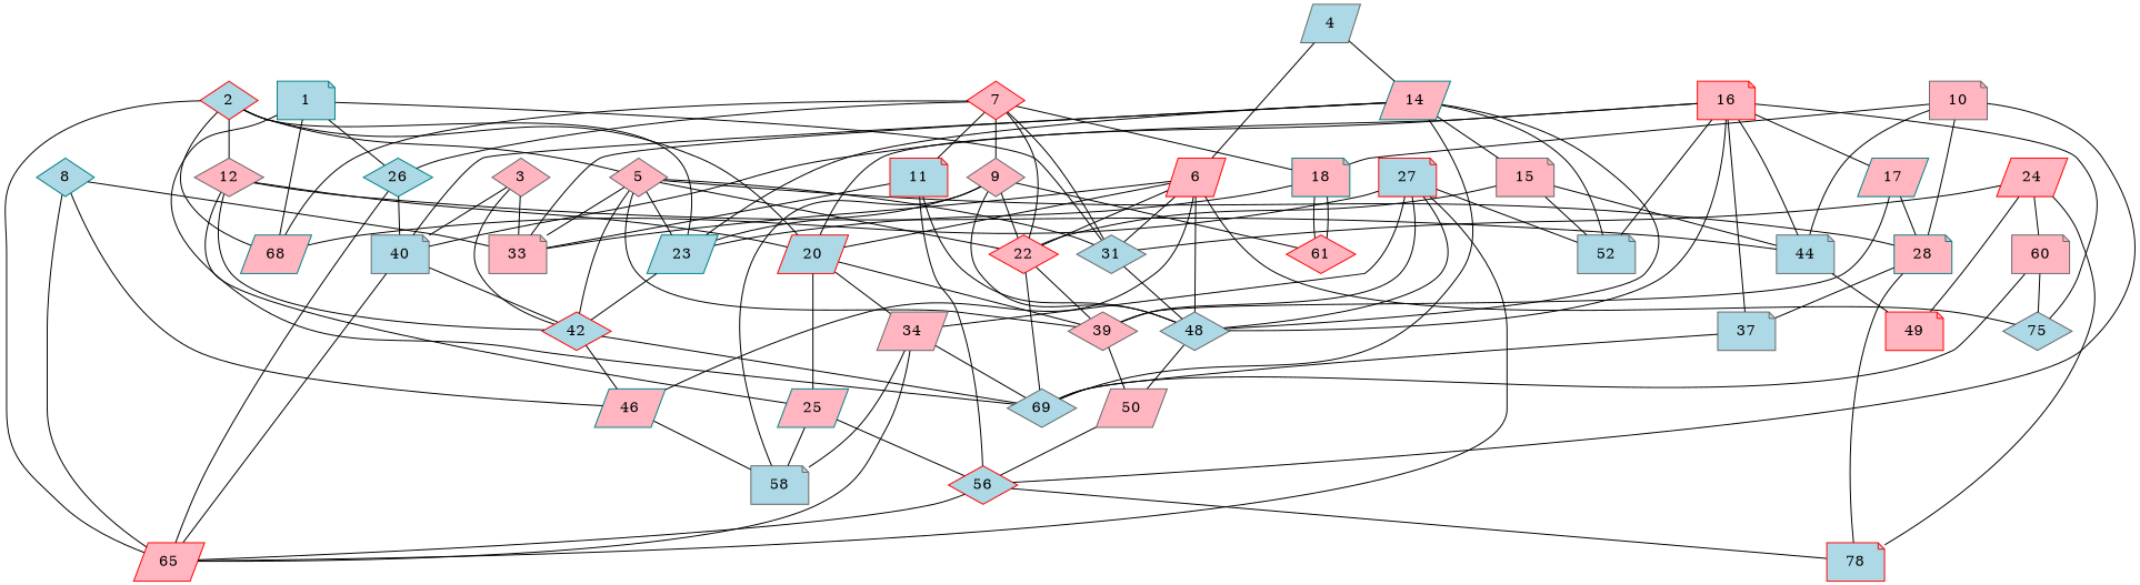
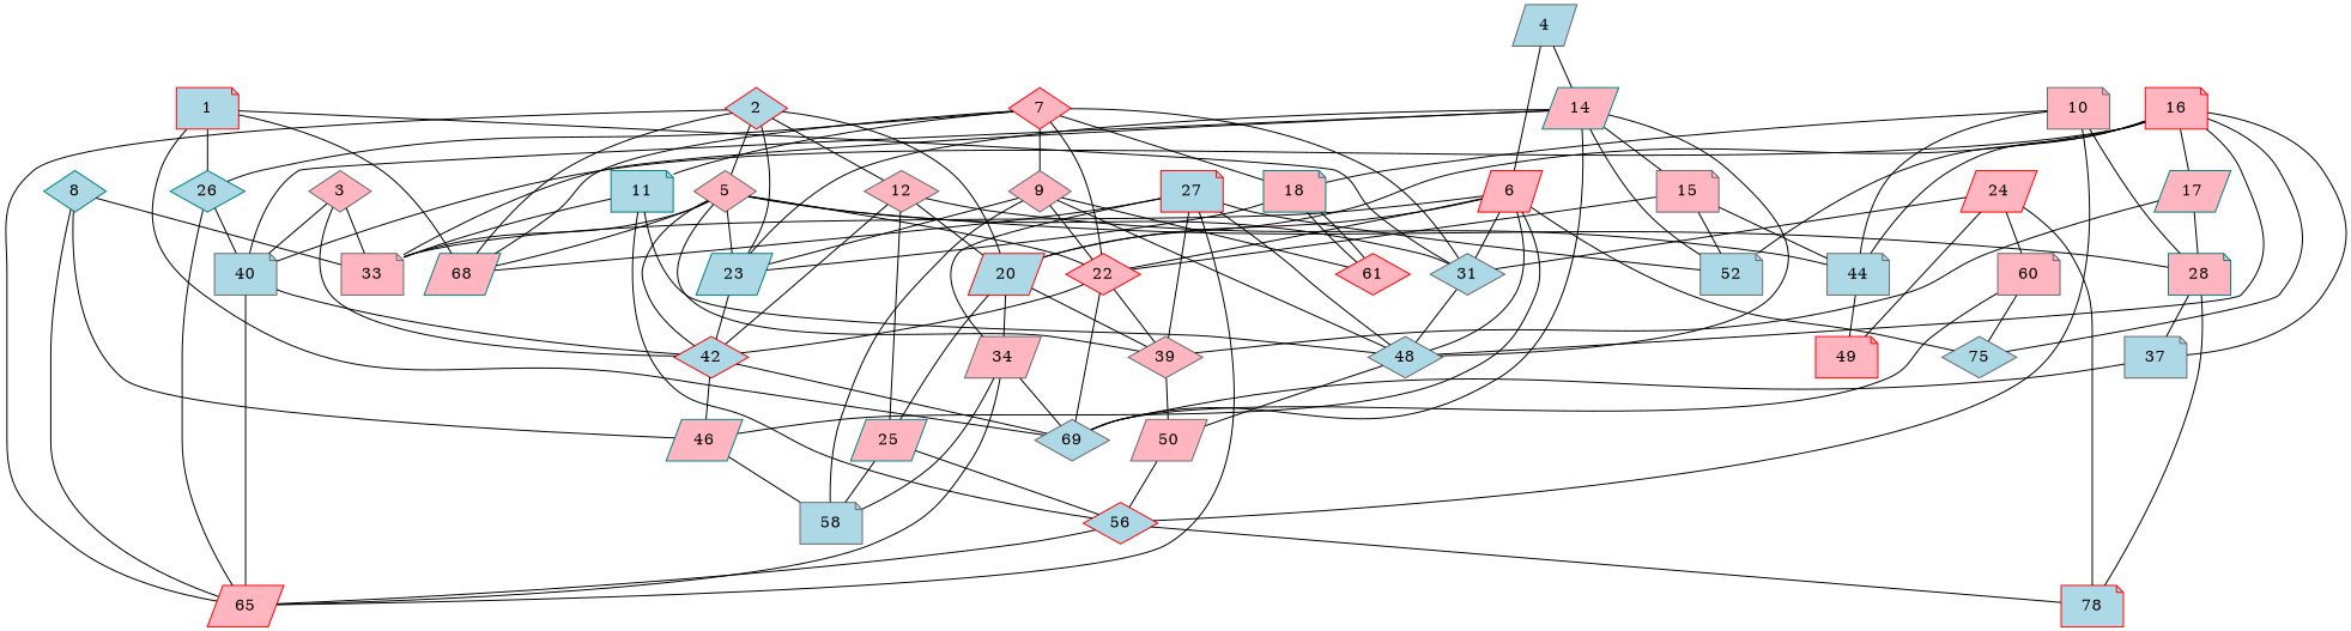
  graph {
    node [color=gray40 fillcolor=lightpink shape=note style=filled]
-   1 [color=teal fillcolor=lightblue super="+35"]
+   1 [color=red fillcolor=lightblue super="+35"]
    26 [color=teal fillcolor=lightblue shape=diamond]
    31 [fillcolor=lightblue shape=diamond super="+47"]
    68 [color=teal shape=parallelogram]
    69 [fillcolor=lightblue shape=diamond super="+71"]
    65 [color=red shape=parallelogram super="+66"]
    40 [fillcolor=lightblue super="+64"]
    48 [fillcolor=lightblue shape=diamond super="+51"]
    2 [color=red fillcolor=lightblue shape=diamond super="+53"]
    5 [shape=diamond super="+13"]
    12 [shape=diamond super="+74"]
    20 [color=red fillcolor=lightblue shape=parallelogram super="+38"]
    23 [color=teal fillcolor=lightblue shape=parallelogram]
    33 [super="+73"]
    42 [color=red fillcolor=lightblue shape=diamond super="+77"]
    22 [color=red shape=diamond super="+29"]
    28 [color=teal super="+54"]
    39 [shape=diamond super="+62"]
    44 [fillcolor=lightblue super="+59"]
    25 [color=teal shape=parallelogram]
    34 [shape=parallelogram super="+70"]
    3 [shape=diamond]
    46 [color=teal shape=parallelogram super="+72"]
    6 [color=red shape=parallelogram super="+32"]
    75 [fillcolor=lightblue shape=diamond]
    4 [fillcolor=lightblue shape=parallelogram]
    14 [color=teal shape=parallelogram super="+63"]
    15
    52 [fillcolor=lightblue super="+57"]
    37 [fillcolor=lightblue]
    78 [color=red fillcolor=lightblue]
    50 [shape=parallelogram]
    58 [fillcolor=lightblue]
    7 [color=red shape=diamond super="+36"]
    9 [shape=diamond super="+19"]
-   11 [color=red fillcolor=lightblue super="+21"]
+   11 [color=teal fillcolor=lightblue super="+21"]
    18 [color=teal super="+67"]
    61 [color=red shape=diamond]
    56 [color=red fillcolor=lightblue shape=diamond super="+76"]
    8 [color=teal fillcolor=lightblue shape=diamond super="+41"]
    10 [super="+55"]
    49 [color=red]
    16 [color=red super="+45"]
    17 [color=teal shape=parallelogram]
    24 [color=red shape=parallelogram super="+30"]
    60
    27 [color=red fillcolor=lightblue super="+43"]
    1 -- 26
    1 -- 31
    1 -- 68
    1 -- 69 [weight=2]
    26 -- 65
    26 -- 40
    31 -- 48
    40 -- 65
    40 -- 42
    48 -- 50
    2 -- 68
    2 -- 65
    2 -- 5
    2 -- 12
    2 -- 20
    2 -- 23
    5 -- 31
+   5 -- 68
    5 -- 23
    5 -- 33
    5 -- 42
    5 -- 22
    5 -- 28
    5 -- 39
    12 -- 20
    12 -- 42
    12 -- 44
    12 -- 25
    20 -- 39
    20 -- 25
    20 -- 34
    23 -- 42
    42 -- 69
    42 -- 46
    22 -- 69
+   22 -- 42
    22 -- 39
    28 -- 37
    28 -- 78
    39 -- 50
    44 -- 49
    25 -- 58
    25 -- 56
    34 -- 69
    34 -- 65
    34 -- 58
    3 -- 40
    3 -- 33
    3 -- 42
    46 -- 58
    6 -- 31
    6 -- 48
    6 -- 20
    6 -- 33
    6 -- 22
    6 -- 46
    6 -- 75
    4 -- 6
    4 -- 14
    14 -- 69
    14 -- 40
    14 -- 48
    14 -- 23
    14 -- 33
    14 -- 15
    14 -- 52
    15 -- 22
    15 -- 44
    15 -- 52
    37 -- 69
    50 -- 56
    7 -- 26
    7 -- 31
    7 -- 68
    7 -- 22
    7 -- 9
    7 -- 11
    7 -- 18
    9 -- 48
    9 -- 23
    9 -- 22
    9 -- 58
    9 -- 61
    11 -- 48
    11 -- 33
    11 -- 56
    18 -- 23
    18 -- 61
    18 -- 61
    56 -- 65
    56 -- 78
    8 -- 65
    8 -- 33 [weight=2]
    8 -- 46
    10 -- 28 [weight=2]
    10 -- 44
    10 -- 18
    10 -- 56
    16 -- 40
    16 -- 48
    16 -- 20
    16 -- 44
    16 -- 75
    16 -- 52
    16 -- 37
    16 -- 17
    17 -- 28
    17 -- 39
    24 -- 31
    24 -- 78
    24 -- 49
    24 -- 60
    60 -- 69
    60 -- 75
    27 -- 68
    27 -- 65
    27 -- 48
    27 -- 39
    27 -- 34
    27 -- 52
  }
